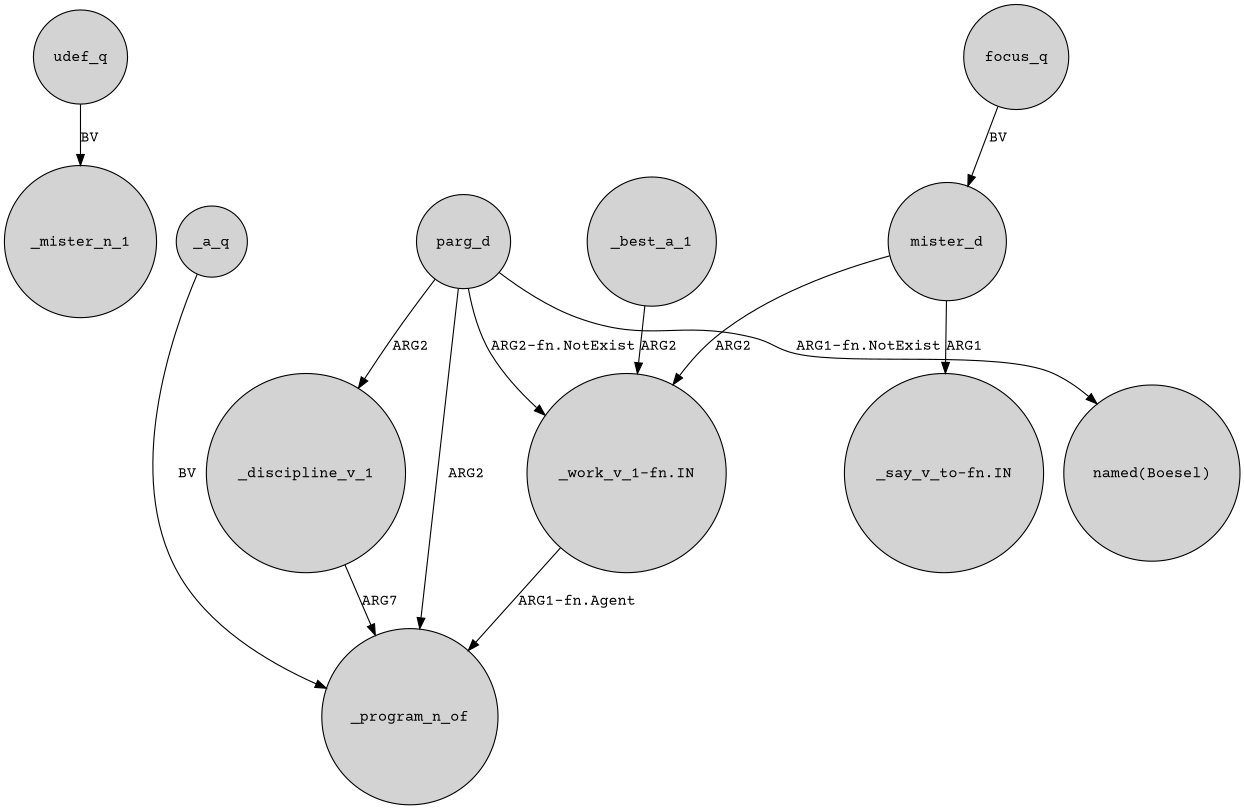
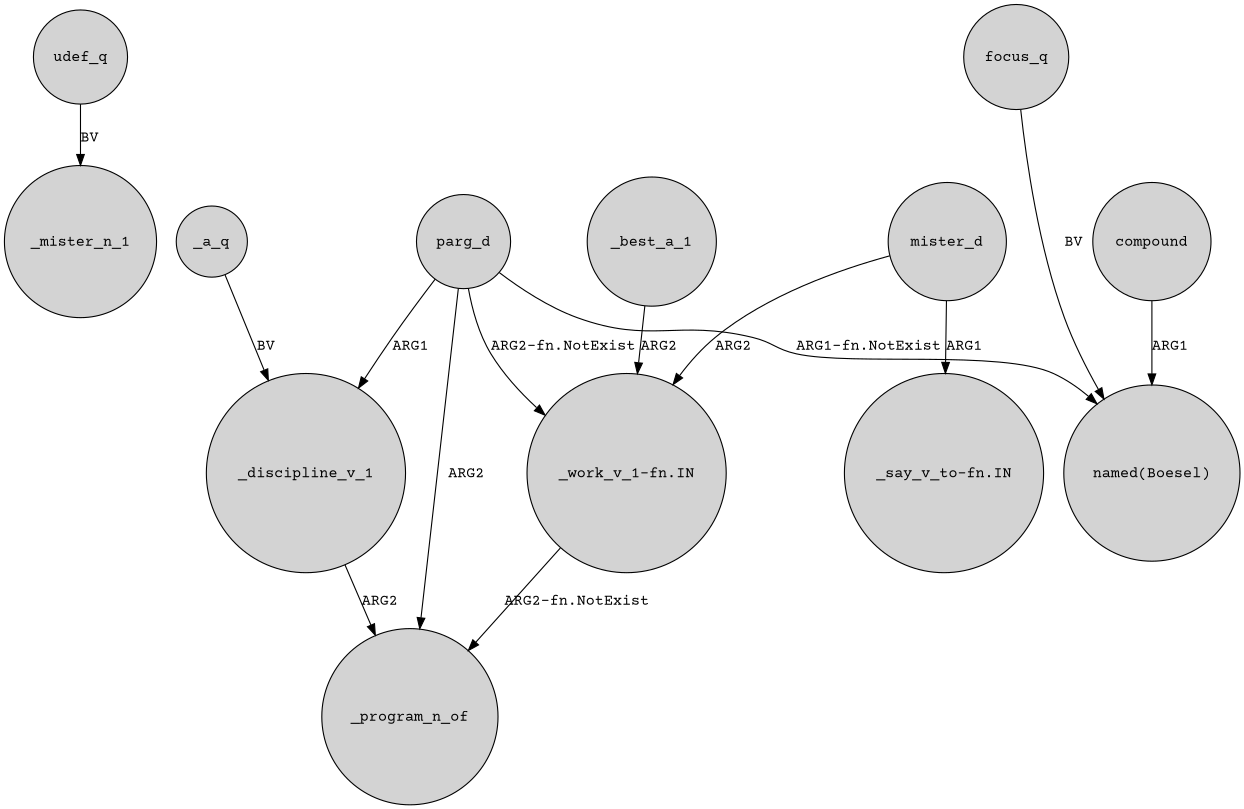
  digraph {
    fontname="Courier Prime"
    node [fontname="Courier Prime" shape=circle style=filled]
    edge [fontname="Courier Prime"]
    udef_q
    _mister_n_1
    parg_d
    _program_n_of
    _discipline_v_1
    "named(Boesel)"
    "_work_v_1-fn.IN"
    _best_a_1
+   compound
    _a_q
    n11 [label=focus_q]
    n12 [label=mister_d]
    "_say_v_to-fn.IN"
    udef_q -> _mister_n_1 [label=BV]
    parg_d -> _program_n_of [label=ARG2]
-   parg_d -> _discipline_v_1 [label=ARG2]
+   parg_d -> _discipline_v_1 [label=ARG1]
    parg_d -> "named(Boesel)" [label="ARG1-fn.NotExist"]
    parg_d -> "_work_v_1-fn.IN" [label="ARG2-fn.NotExist"]
-   _discipline_v_1 -> _program_n_of [label=ARG7]
-   "_work_v_1-fn.IN" -> _program_n_of [label="ARG1-fn.Agent"]
+   _discipline_v_1 -> _program_n_of [label=ARG2]
+   "_work_v_1-fn.IN" -> _program_n_of [label="ARG2-fn.NotExist"]
    _best_a_1 -> "_work_v_1-fn.IN" [label=ARG2]
-   _a_q -> _program_n_of [label=BV]
-   n11 -> n12 [label=BV]
+   compound -> "named(Boesel)" [label=ARG1]
+   _a_q -> _discipline_v_1 [label=BV]
+   n11 -> "named(Boesel)" [label=BV]
    n12 -> "_work_v_1-fn.IN" [label=ARG2]
    n12 -> "_say_v_to-fn.IN" [label=ARG1]
  }
